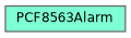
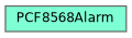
  digraph {
    rankdir=TB
-   n1 [color=gray40 fillcolor=aquamarine fontname=Helvetica fontsize=10 height=0.2 label=PCF8563Alarm shape=record style=filled width=0.4]
+   n1 [color=gray40 fillcolor=aquamarine fontname=Helvetica fontsize=10 height=0.2 label=PCF8568Alarm shape=record style=filled width=0.4]
  }
